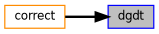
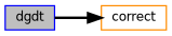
  digraph {
    rankdir=LR
    node [fontname=Helvetica fontsize=10 shape=record]
    n1 [color=blue fillcolor=grey75 fontcolor=black height=0.2 label=dgdt style=filled width=0.4]
    n2 [color=darkorange height=0.2 label=correct width=0.4]
-   n2 -> n1 [color=black fontname=Helvetica fontsize=10 labelfontname=Helvetica labelfontsize=10 style=bold]
+   n1 -> n2 [color=black fontname=Helvetica fontsize=10 labelfontname=Helvetica labelfontsize=10 style=bold]
  }
